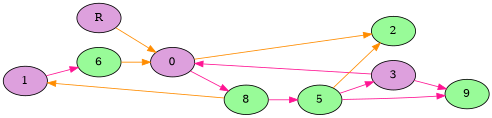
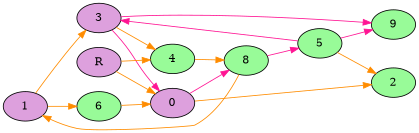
  digraph {
    rankdir=LR
    node [fillcolor=palegreen style=filled]
    edge [color=darkorange]
    1 [fillcolor=plum]
    3 [fillcolor=plum]
    6
+   4
    n5 [fillcolor=plum label=0]
    9
    8
    2
    5
    R [fillcolor=plum]
-   1 -> 6 [color=deeppink]
+   1 -> 3
+   1 -> 6
+   3 -> 4
    3 -> n5 [color=deeppink]
    3 -> 9 [color=deeppink]
    6 -> n5
+   4 -> 8
    n5 -> 8 [color=deeppink]
    n5 -> 2
    8 -> 1
    8 -> 5 [color=deeppink]
    5 -> 3 [color=deeppink]
    5 -> 9 [color=deeppink]
    5 -> 2
+   R -> 4
    R -> n5
  }
